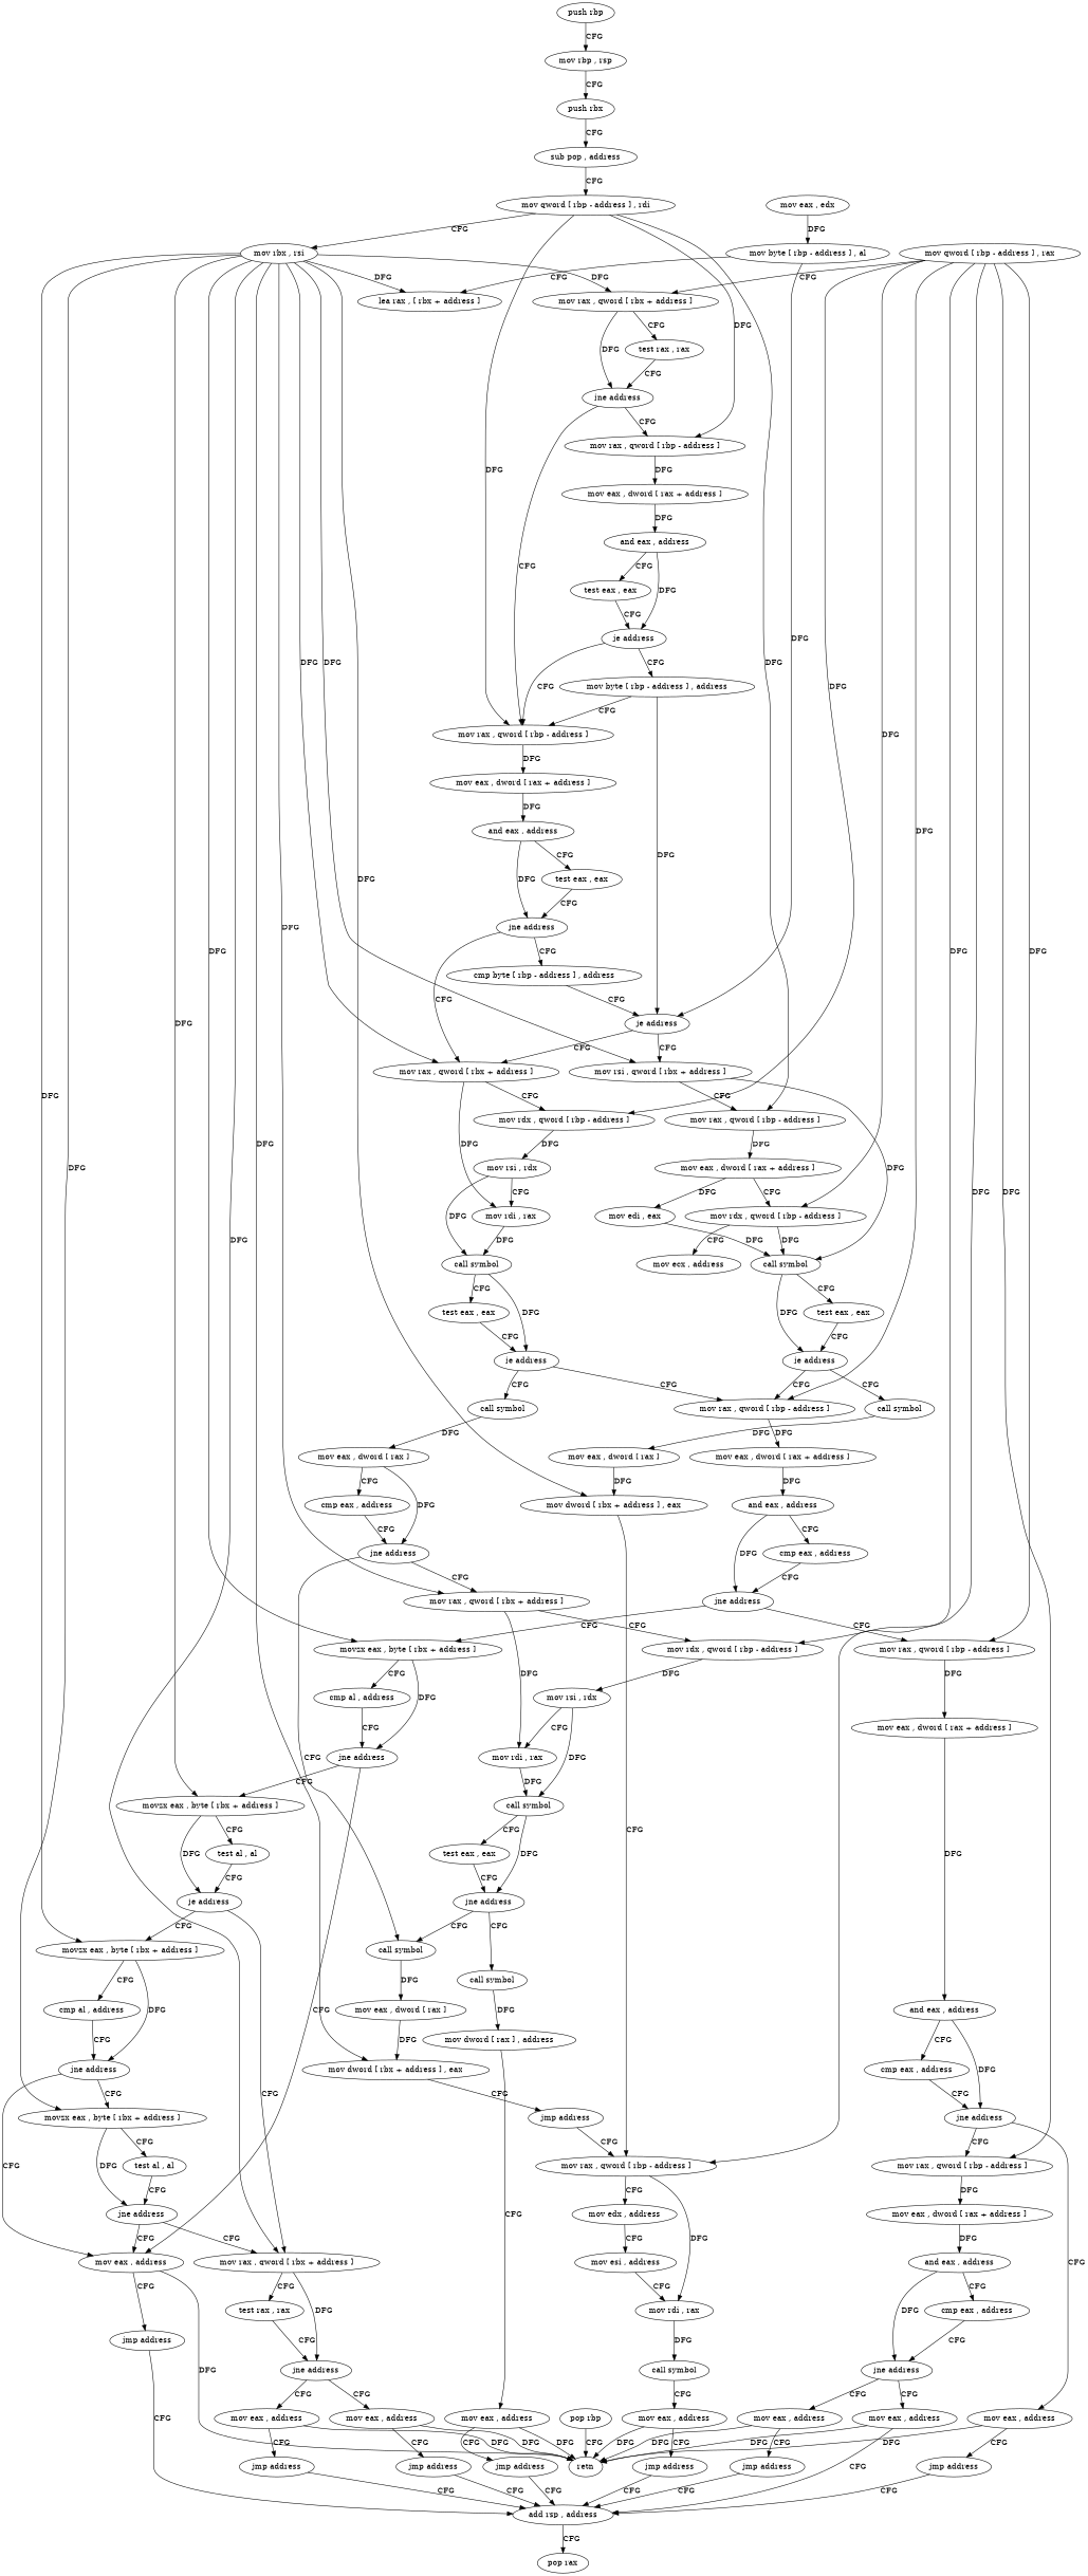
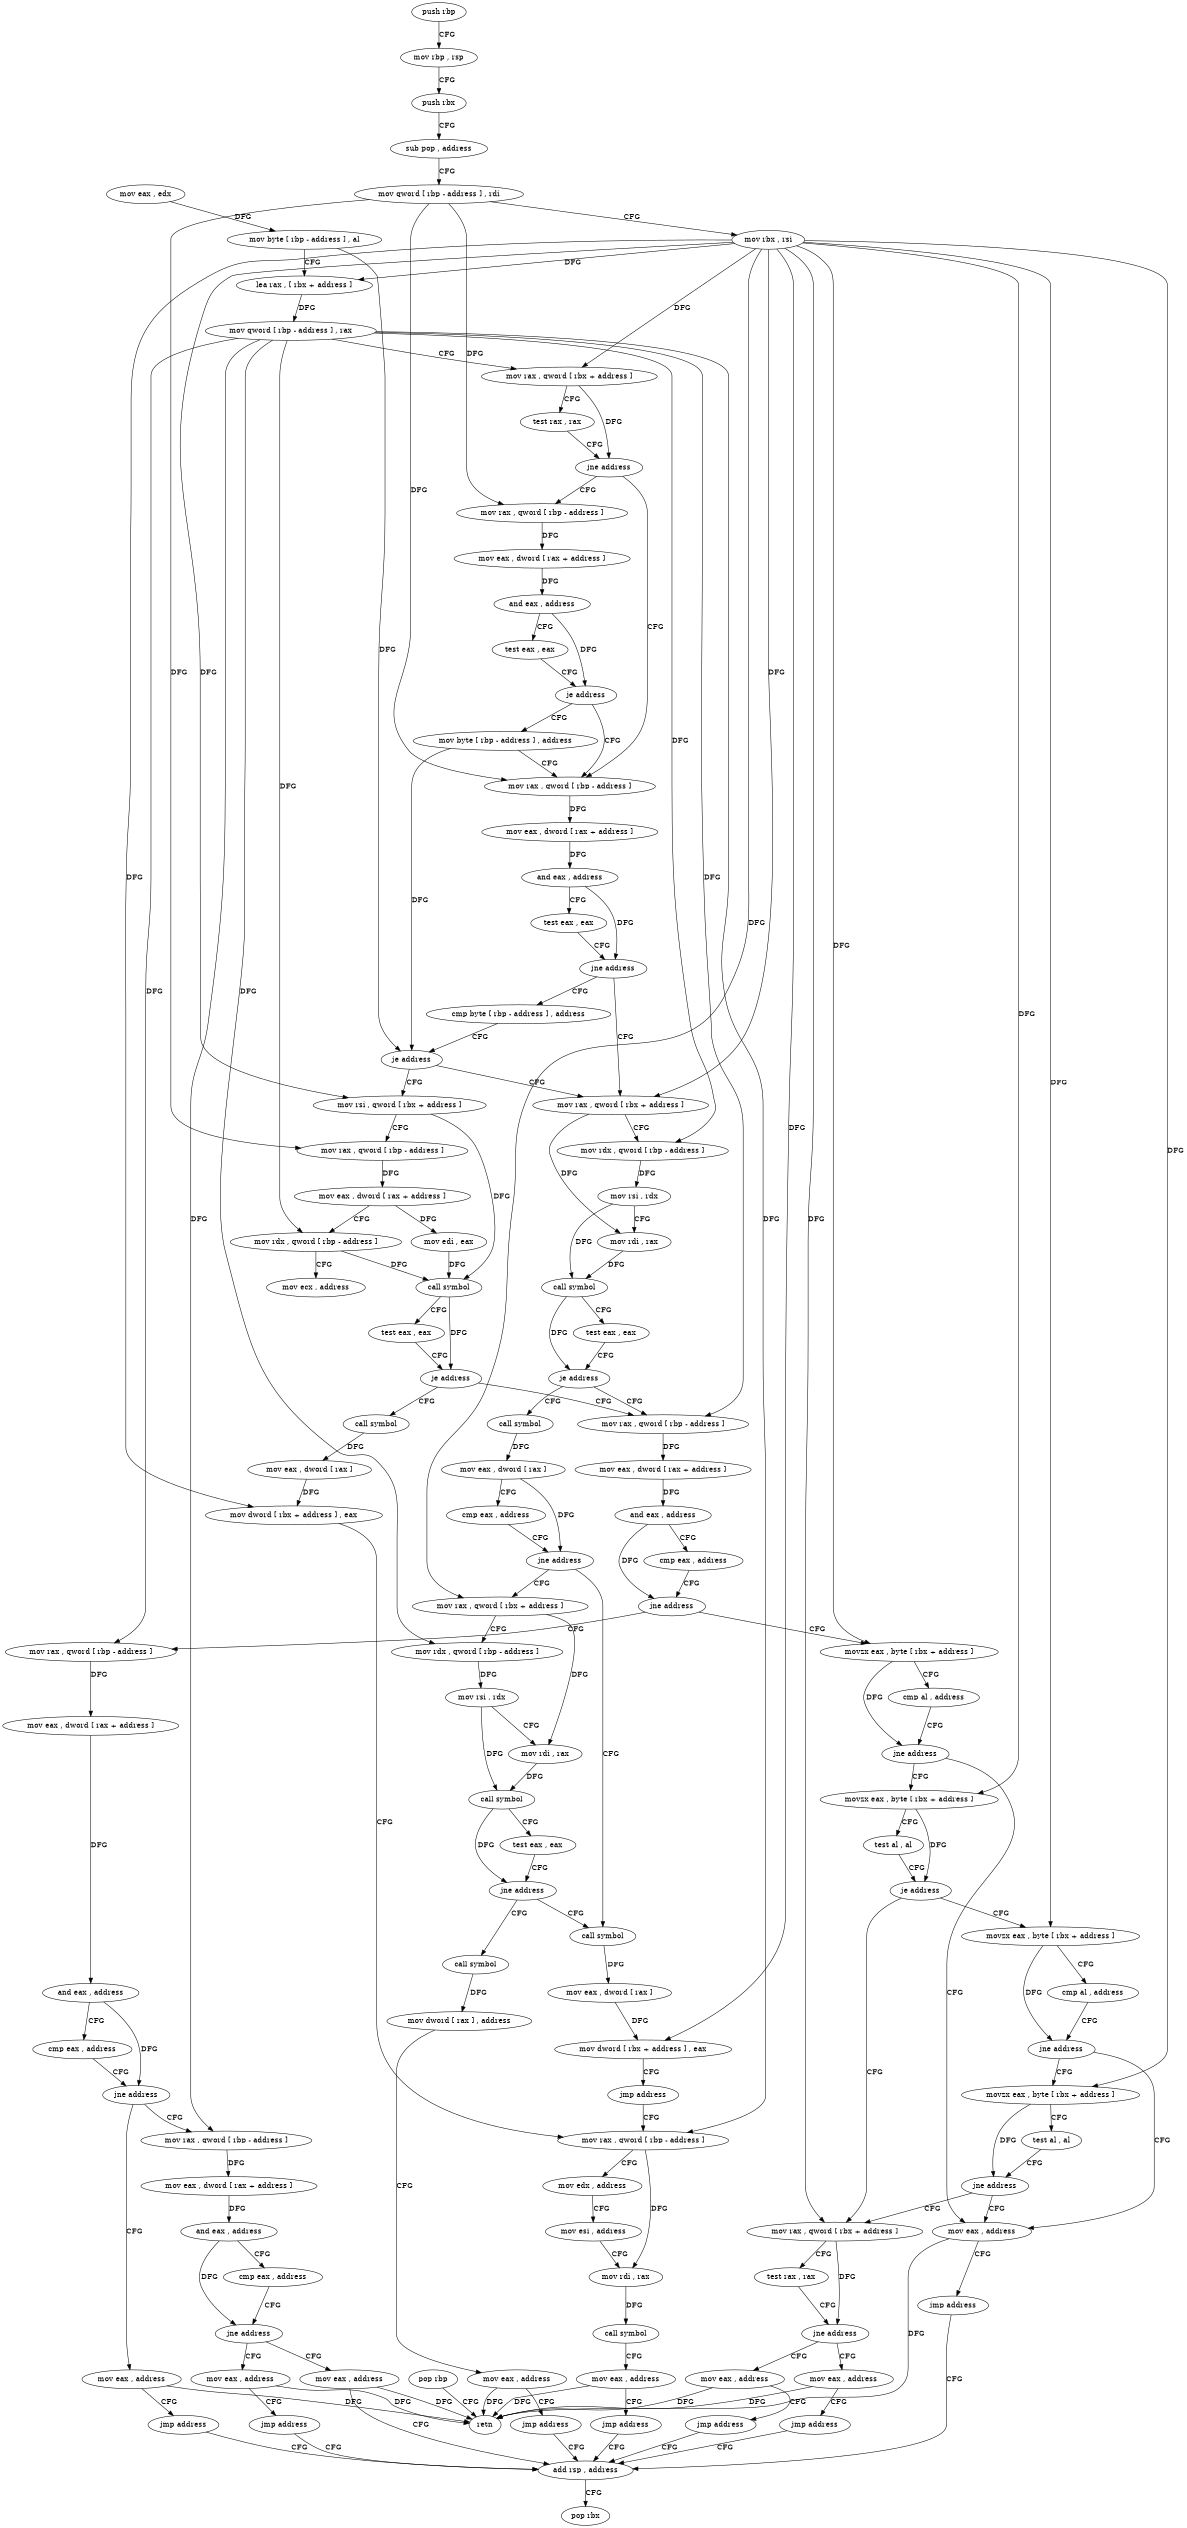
  digraph {
    n1 [label="push rbp"]
    n2 [label="mov rbp , rsp"]
    n3 [label="push rbx"]
    n4 [label="sub pop , address"]
    n5 [label="mov qword [ rbp - address ] , rdi"]
    n6 [label="mov rbx , rsi"]
    n7 [label="mov rax , qword [ rbp - address ]"]
    n8 [label="mov rax , qword [ rbp - address ]"]
    n9 [label="mov rax , qword [ rbp - address ]"]
    n10 [label="lea rax , [ rbx + address ]"]
    n11 [label="mov rax , qword [ rbx + address ]"]
    n12 [label="mov rax , qword [ rbx + address ]"]
    n13 [label="mov rsi , qword [ rbx + address ]"]
    n14 [label="movzx eax , byte [ rbx + address ]"]
    n15 [label="mov rax , qword [ rbx + address ]"]
    n16 [label="movzx eax , byte [ rbx + address ]"]
    n17 [label="mov dword [ rbx + address ] , eax"]
    n18 [label="mov dword [ rbx + address ] , eax"]
    n19 [label="mov rax , qword [ rbx + address ]"]
    n20 [label="movzx eax , byte [ rbx + address ]"]
    n21 [label="movzx eax , byte [ rbx + address ]"]
    n22 [label="mov eax , dword [ rax + address ]"]
    n23 [label="mov eax , dword [ rax + address ]"]
    n24 [label="mov eax , dword [ rax + address ]"]
    n25 [label="mov eax , edx"]
    n26 [label="mov byte [ rbp - address ] , al"]
    n27 [label="mov qword [ rbp - address ] , rax"]
    n28 [label="test rax , rax"]
    n29 [label="jne address"]
    n30 [label="mov rdx , qword [ rbp - address ]"]
    n31 [label="mov rdi , rax"]
    n32 [label="call symbol"]
    n33 [label="cmp al , address"]
    n34 [label="jne address"]
    n35 [label="mov rdx , qword [ rbp - address ]"]
    n36 [label="mov rdi , rax"]
    n37 [label="test al , al"]
    n38 [label="je address"]
    n39 [label="jmp address"]
    n40 [label="mov rax , qword [ rbp - address ]"]
    n41 [label="test rax , rax"]
    n42 [label="jne address"]
    n43 [label="cmp al , address"]
    n44 [label="jne address"]
    n45 [label="test al , al"]
    n46 [label="jne address"]
    n47 [label="je address"]
    n48 [label="mov rax , qword [ rbp - address ]"]
    n49 [label="mov rax , qword [ rbp - address ]"]
    n50 [label="mov rdx , qword [ rbp - address ]"]
    n51 [label="mov rax , qword [ rbp - address ]"]
    n52 [label="mov rsi , rdx"]
    n53 [label="mov eax , dword [ rax + address ]"]
    n54 [label="mov eax , dword [ rax + address ]"]
    n55 [label="mov ecx , address"]
    n56 [label="mov eax , dword [ rax + address ]"]
    n57 [label="mov edx , address"]
    n58 [label="mov rdi , rax"]
    n59 [label="mov rsi , rdx"]
    n60 [label="and eax , address"]
    n61 [label="and eax , address"]
    n62 [label="test eax , eax"]
    n63 [label="jne address"]
    n64 [label="cmp byte [ rbp - address ] , address"]
    n65 [label="call symbol"]
    n66 [label="test eax , eax"]
    n67 [label="je address"]
    n68 [label="mov byte [ rbp - address ] , address"]
    n69 [label="test eax , eax"]
    n70 [label="je address"]
    n71 [label="call symbol"]
    n72 [label="mov eax , dword [ rax ]"]
    n73 [label="and eax , address"]
    n74 [label="cmp eax , address"]
    n75 [label="jne address"]
    n76 [label="test eax , eax"]
    n77 [label="je address"]
    n78 [label="cmp eax , address"]
    n79 [label="jne address"]
    n80 [label="and eax , address"]
    n81 [label="mov eax , address"]
    n82 [label="call symbol"]
    n83 [label="mov eax , dword [ rax ]"]
    n84 [label="call symbol"]
    n85 [label="mov edi , eax"]
    n86 [label="call symbol"]
    n87 [label="mov eax , dword [ rax ]"]
    n88 [label="cmp eax , address"]
    n89 [label="jne address"]
    n90 [label="mov eax , address"]
    n91 [label="jmp address"]
    n92 [label=retn]
    n93 [label="and eax , address"]
    n94 [label="add rsp , address"]
    n95 [label="jmp address"]
    n96 [label="mov esi , address"]
    n97 [label="call symbol"]
    n98 [label="test eax , eax"]
    n99 [label="jne address"]
    n100 [label="call symbol"]
    n101 [label="mov dword [ rax ] , address"]
    n102 [label="mov eax , address"]
    n103 [label="cmp eax , address"]
    n104 [label="jne address"]
    n105 [label="mov eax , address"]
    n106 [label="mov eax , address"]
    n107 [label="jmp address"]
-   n108 [label="pop rax"]
+   n108 [label="pop rbx"]
    n109 [label="mov eax , address"]
    n110 [label="mov eax , address"]
    n111 [label="mov eax , address"]
    n112 [label="jmp address"]
    n113 [label="jmp address"]
    n114 [label="pop rbp"]
    n115 [label="jmp address"]
    n116 [label="jmp address"]
    n1 -> n2 [label=CFG]
    n2 -> n3 [label=CFG]
    n3 -> n4 [label=CFG]
    n4 -> n5 [label=CFG]
    n5 -> n6 [label=CFG]
    n5 -> n7 [label=DFG]
    n5 -> n8 [label=DFG]
    n5 -> n9 [label=DFG]
    n6 -> n10 [label=DFG]
    n6 -> n11 [label=DFG]
    n6 -> n12 [label=DFG]
    n6 -> n13 [label=DFG]
    n6 -> n14 [label=DFG]
    n6 -> n15 [label=DFG]
    n6 -> n16 [label=DFG]
    n6 -> n17 [label=DFG]
    n6 -> n18 [label=DFG]
    n6 -> n19 [label=DFG]
    n6 -> n20 [label=DFG]
    n6 -> n21 [label=DFG]
    n7 -> n22 [label=DFG]
    n8 -> n23 [label=DFG]
    n9 -> n24 [label=DFG]
+   n10 -> n27 [label=DFG]
    n11 -> n28 [label=CFG]
    n11 -> n29 [label=DFG]
    n12 -> n30 [label=CFG]
    n12 -> n31 [label=DFG]
    n13 -> n9 [label=CFG]
    n13 -> n32 [label=DFG]
    n14 -> n33 [label=CFG]
    n14 -> n34 [label=DFG]
    n15 -> n35 [label=CFG]
    n15 -> n36 [label=DFG]
    n16 -> n37 [label=CFG]
    n16 -> n38 [label=DFG]
    n17 -> n39 [label=CFG]
    n18 -> n40 [label=CFG]
    n19 -> n41 [label=CFG]
    n19 -> n42 [label=DFG]
    n20 -> n43 [label=CFG]
    n20 -> n44 [label=DFG]
    n21 -> n45 [label=CFG]
    n21 -> n46 [label=DFG]
    n22 -> n60 [label=DFG]
    n23 -> n61 [label=DFG]
    n24 -> n50 [label=CFG]
    n24 -> n85 [label=DFG]
    n25 -> n26 [label=DFG]
    n26 -> n10 [label=CFG]
    n26 -> n47 [label=DFG]
    n27 -> n11 [label=CFG]
    n27 -> n30 [label=DFG]
    n27 -> n35 [label=DFG]
    n27 -> n40 [label=DFG]
    n27 -> n48 [label=DFG]
    n27 -> n49 [label=DFG]
    n27 -> n50 [label=DFG]
    n27 -> n51 [label=DFG]
    n28 -> n29 [label=CFG]
    n29 -> n7 [label=CFG]
    n29 -> n8 [label=CFG]
    n30 -> n52 [label=DFG]
    n31 -> n65 [label=DFG]
    n32 -> n76 [label=CFG]
    n32 -> n77 [label=DFG]
    n33 -> n34 [label=CFG]
    n34 -> n16 [label=CFG]
    n34 -> n81 [label=CFG]
    n35 -> n59 [label=DFG]
    n36 -> n84 [label=DFG]
    n37 -> n38 [label=CFG]
    n38 -> n19 [label=CFG]
    n38 -> n20 [label=CFG]
    n39 -> n40 [label=CFG]
    n40 -> n57 [label=CFG]
    n40 -> n58 [label=DFG]
    n41 -> n42 [label=CFG]
    n42 -> n109 [label=CFG]
    n42 -> n110 [label=CFG]
    n43 -> n44 [label=CFG]
    n44 -> n21 [label=CFG]
    n44 -> n81 [label=CFG]
    n45 -> n46 [label=CFG]
    n46 -> n19 [label=CFG]
    n46 -> n81 [label=CFG]
    n47 -> n12 [label=CFG]
    n47 -> n13 [label=CFG]
    n48 -> n53 [label=DFG]
    n49 -> n54 [label=DFG]
    n50 -> n32 [label=DFG]
    n50 -> n55 [label=CFG]
    n51 -> n56 [label=DFG]
    n52 -> n31 [label=CFG]
    n52 -> n65 [label=DFG]
    n53 -> n73 [label=DFG]
    n54 -> n80 [label=DFG]
    n56 -> n93 [label=DFG]
    n57 -> n96 [label=CFG]
    n58 -> n97 [label=DFG]
    n59 -> n36 [label=CFG]
    n59 -> n84 [label=DFG]
    n60 -> n62 [label=CFG]
    n60 -> n63 [label=DFG]
    n61 -> n66 [label=CFG]
    n61 -> n67 [label=DFG]
    n62 -> n63 [label=CFG]
    n63 -> n12 [label=CFG]
    n63 -> n64 [label=CFG]
    n64 -> n47 [label=CFG]
    n65 -> n69 [label=CFG]
    n65 -> n70 [label=DFG]
    n66 -> n67 [label=CFG]
    n67 -> n7 [label=CFG]
    n67 -> n68 [label=CFG]
    n68 -> n7 [label=CFG]
    n68 -> n47 [label=DFG]
    n69 -> n70 [label=CFG]
    n70 -> n48 [label=CFG]
    n70 -> n71 [label=CFG]
    n71 -> n72 [label=DFG]
    n72 -> n74 [label=CFG]
    n72 -> n75 [label=DFG]
    n73 -> n78 [label=CFG]
    n73 -> n79 [label=DFG]
    n74 -> n75 [label=CFG]
    n75 -> n15 [label=CFG]
    n75 -> n82 [label=CFG]
    n76 -> n77 [label=CFG]
    n77 -> n48 [label=CFG]
    n77 -> n86 [label=CFG]
    n78 -> n79 [label=CFG]
    n79 -> n14 [label=CFG]
    n79 -> n49 [label=CFG]
    n80 -> n88 [label=CFG]
    n80 -> n89 [label=DFG]
    n81 -> n92 [label=DFG]
    n81 -> n95 [label=CFG]
    n82 -> n83 [label=DFG]
    n83 -> n17 [label=DFG]
    n84 -> n98 [label=CFG]
    n84 -> n99 [label=DFG]
    n85 -> n32 [label=DFG]
    n86 -> n87 [label=DFG]
    n87 -> n18 [label=DFG]
    n88 -> n89 [label=CFG]
    n89 -> n51 [label=CFG]
    n89 -> n90 [label=CFG]
    n90 -> n91 [label=CFG]
    n90 -> n92 [label=DFG]
    n91 -> n94 [label=CFG]
    n93 -> n103 [label=CFG]
    n93 -> n104 [label=DFG]
    n94 -> n108 [label=CFG]
    n95 -> n94 [label=CFG]
    n96 -> n58 [label=CFG]
    n97 -> n111 [label=CFG]
    n98 -> n99 [label=CFG]
    n99 -> n82 [label=CFG]
    n99 -> n100 [label=CFG]
    n100 -> n101 [label=DFG]
    n101 -> n102 [label=CFG]
    n102 -> n92 [label=DFG]
    n102 -> n113 [label=CFG]
    n103 -> n104 [label=CFG]
    n104 -> n105 [label=CFG]
    n104 -> n106 [label=CFG]
    n105 -> n92 [label=DFG]
    n105 -> n94 [label=CFG]
    n106 -> n92 [label=DFG]
    n106 -> n107 [label=CFG]
    n107 -> n94 [label=CFG]
    n109 -> n92 [label=DFG]
    n109 -> n115 [label=CFG]
    n110 -> n92 [label=DFG]
    n110 -> n116 [label=CFG]
    n111 -> n92 [label=DFG]
    n111 -> n112 [label=CFG]
    n112 -> n94 [label=CFG]
    n113 -> n94 [label=CFG]
    n114 -> n92 [label=CFG]
    n115 -> n94 [label=CFG]
    n116 -> n94 [label=CFG]
  }
